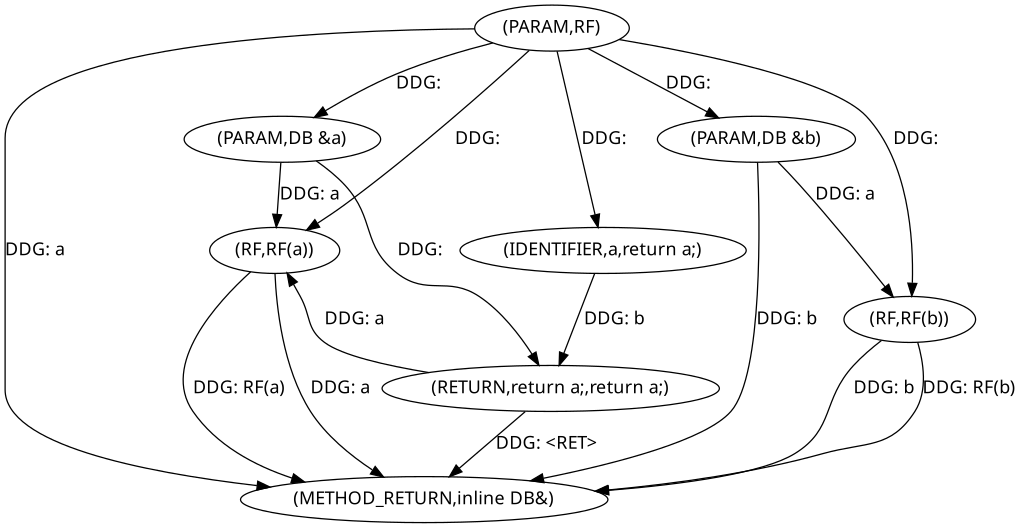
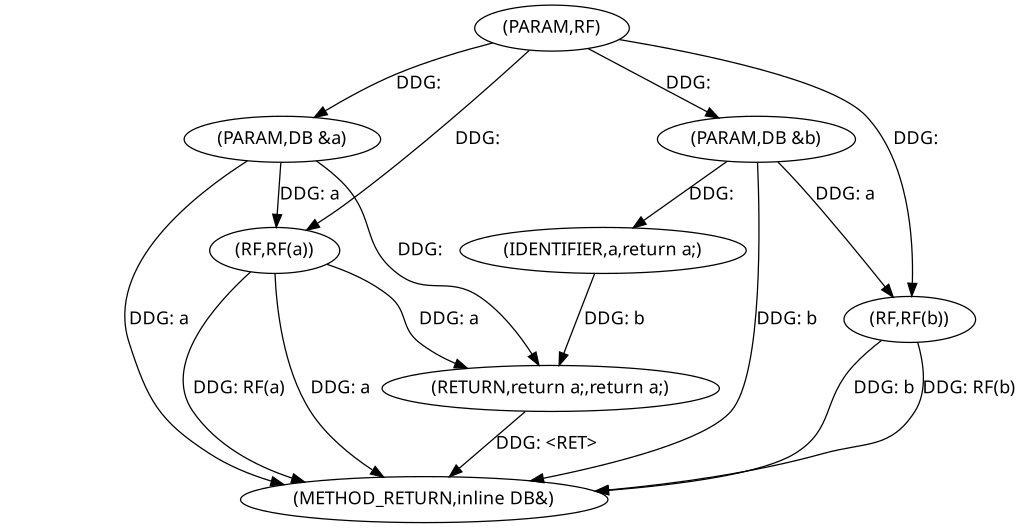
  digraph {
    fontname="Noto Sans"
    node [fontname="Noto Sans"]
    edge [fontname="Noto Sans"]
    n1 [label="(PARAM,RF)"]
    n2 [label="(PARAM,DB &a)"]
    n3 [label="(PARAM,DB &b)"]
    n4 [label="(RF,RF(a))"]
    n5 [label="(RF,RF(b))"]
    n6 [label="(IDENTIFIER,a,return a;)"]
    n7 [label="(METHOD_RETURN,inline DB&)"]
    n8 [label="(RETURN,return a;,return a;)"]
    n1 -> n2 [label="DDG: "]
    n1 -> n3 [label="DDG: "]
    n1 -> n4 [label="DDG: "]
    n1 -> n5 [label="DDG: "]
-   n1 -> n6 [label="DDG: "]
+   n3 -> n6 [label="DDG: "]
    n2 -> n4 [label="DDG: a"]
-   n1 -> n7 [label="DDG: a"]
+   n2 -> n7 [label="DDG: a"]
    n2 -> n8 [label="DDG: "]
    n3 -> n5 [label="DDG: a"]
    n3 -> n7 [label="DDG: b"]
    n4 -> n7 [label="DDG: a"]
    n4 -> n7 [label="DDG: RF(a)"]
-   n8 -> n4 [label="DDG: a"]
+   n4 -> n8 [label="DDG: a"]
    n5 -> n7 [label="DDG: b"]
    n5 -> n7 [label="DDG: RF(b)"]
    n6 -> n8 [label="DDG: b"]
    n8 -> n7 [label="DDG: <RET>"]
  }
